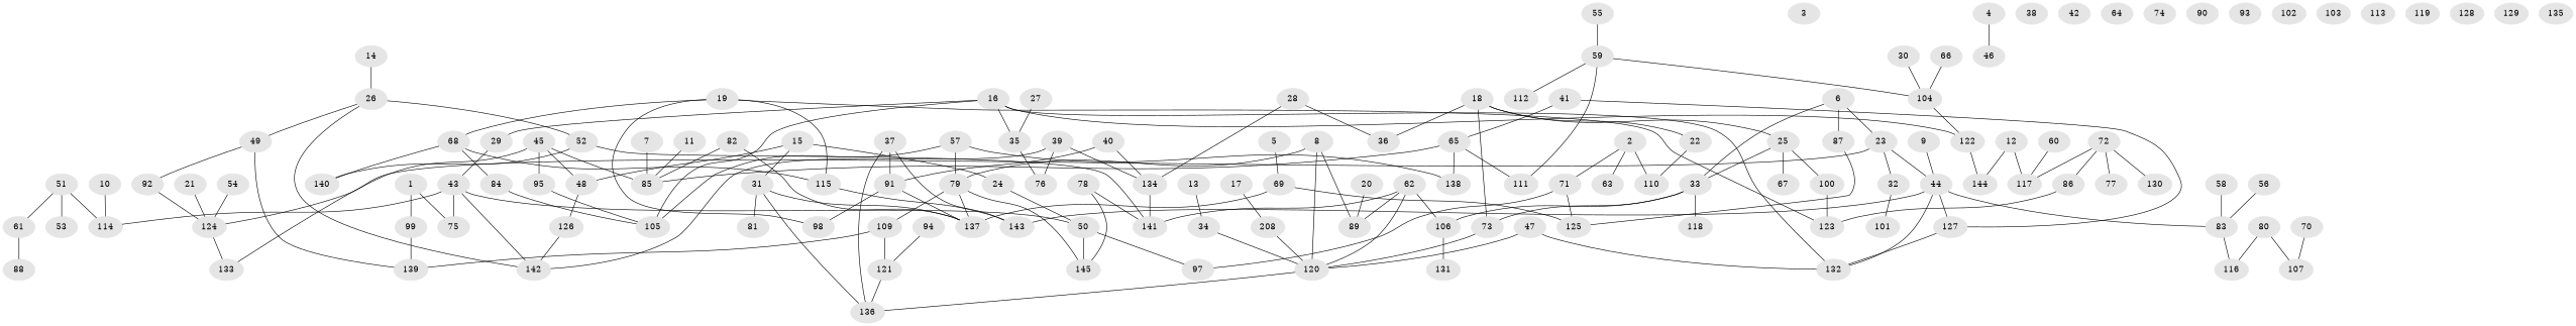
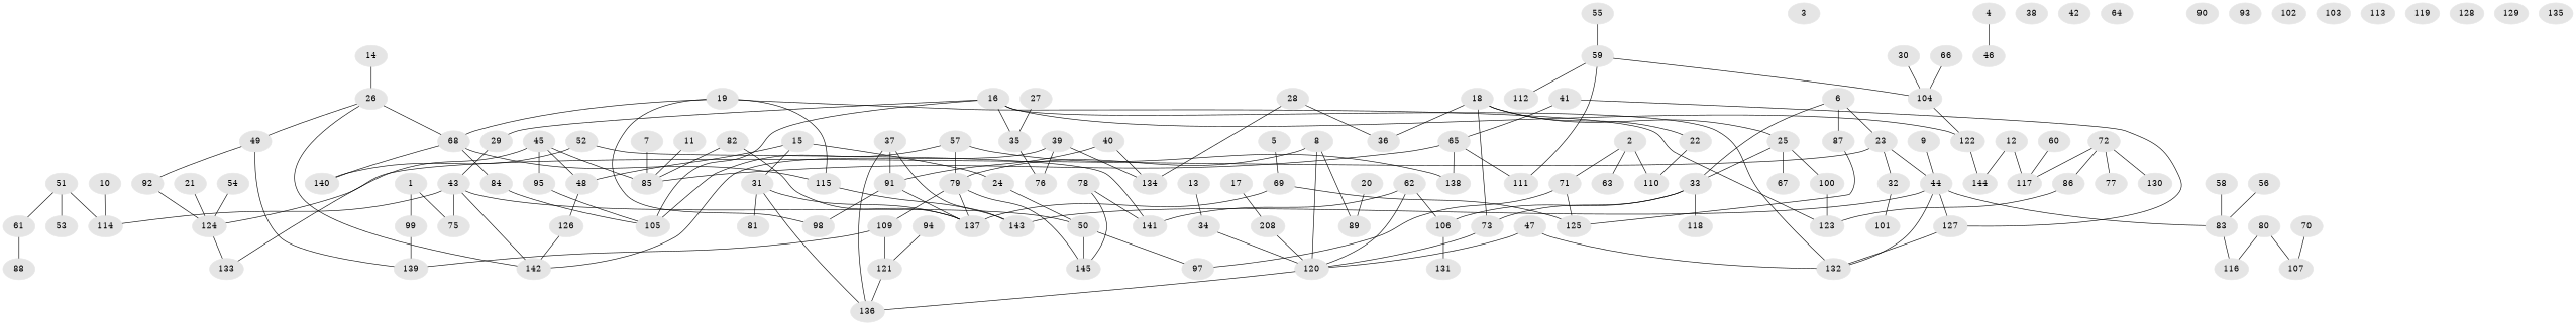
  graph {
    node [color=gray90 style=filled]
    1
    75
    99
    139
    2
    63
    71
    110
    97
    125
    3
    4
    46
    5
    69
    137
    6
    23
    33
    87
    44
    124
    32
    73
    106
    118
    7
    85
    8
    79
    89
    120
    145
    109
    136
    9
    132
    143
    127
    83
    10
    114
    11
    12
    117
    144
    13
    34
    14
    26
    68
    49
    142
    15
    24
    31
    48
    50
    81
    126
    16
    29
    35
    105
    122
    43
    76
    n68 [label=208]
    17
    18
    22
    25
    36
    67
    100
    19
    98
    115
    123
    140
    84
    20
    21
    133
    101
    92
    27
    28
    134
    141
    30
    104
    131
    37
    91
    38
    39
    40
    41
    65
    138
    111
    42
    116
    45
    95
    47
    51
    53
    61
    88
    52
    54
    55
    59
    112
    56
    57
    58
    60
    62
    64
    66
    70
    107
    72
    77
    86
    130
-   74
    78
    121
    80
    82
    90
    93
    94
    102
    103
    113
    119
    128
    129
    135
    1 -- 75
    1 -- 99
    99 -- 139
    2 -- 63
    2 -- 71
    2 -- 110
    71 -- 97
    71 -- 125
    4 -- 46
    5 -- 69
    69 -- 125
    69 -- 137
    6 -- 23
    6 -- 33
    6 -- 87
    23 -- 44
    23 -- 124
    23 -- 32
    33 -- 73
    33 -- 106
    33 -- 118
    87 -- 125
    44 -- 132
    44 -- 143
    44 -- 127
    44 -- 83
    124 -- 133
    32 -- 101
    73 -- 120
    106 -- 131
    7 -- 85
    8 -- 79
    8 -- 89
    8 -- 120
    79 -- 137
    79 -- 145
    79 -- 109
    120 -- 136
    109 -- 139
    109 -- 121
    9 -- 44
    127 -- 132
    83 -- 116
    10 -- 114
    11 -- 85
    12 -- 117
    12 -- 144
    13 -- 34
    34 -- 120
    14 -- 26
-   26 -- 52
+   26 -- 68
    26 -- 49
    26 -- 142
    68 -- 115
    68 -- 140
    68 -- 84
    49 -- 139
    49 -- 92
    15 -- 24
    15 -- 31
    15 -- 48
    24 -- 50
    31 -- 137
    31 -- 136
    31 -- 81
    48 -- 126
    50 -- 97
    50 -- 145
    126 -- 142
    16 -- 132
    16 -- 29
    16 -- 35
    16 -- 105
    16 -- 122
    29 -- 43
    35 -- 76
    122 -- 144
    43 -- 75
    43 -- 114
    43 -- 142
    43 -- 50
    n68 -- 120
    17 -- n68
    18 -- 73
    18 -- 22
    18 -- 25
    18 -- 36
    22 -- 110
    25 -- 33
    25 -- 67
    25 -- 100
    100 -- 123
    19 -- 68
    19 -- 98
    19 -- 115
    19 -- 123
    115 -- 143
    84 -- 105
    20 -- 89
    21 -- 124
    92 -- 124
    27 -- 35
    28 -- 36
    28 -- 134
-   134 -- 141
    30 -- 104
    104 -- 122
    37 -- 136
    37 -- 143
    37 -- 91
    91 -- 137
    91 -- 98
    39 -- 142
    39 -- 76
    39 -- 134
    40 -- 134
    40 -- 91
    41 -- 127
    41 -- 65
    65 -- 85
    65 -- 138
    65 -- 111
    45 -- 85
    45 -- 48
    45 -- 133
    45 -- 95
    95 -- 105
    47 -- 120
    47 -- 132
    51 -- 114
    51 -- 53
    51 -- 61
    61 -- 88
    52 -- 140
    52 -- 141
    54 -- 124
    55 -- 59
    59 -- 104
    59 -- 111
    59 -- 112
    56 -- 83
    57 -- 79
    57 -- 105
    57 -- 138
    58 -- 83
    60 -- 117
    62 -- 106
-   62 -- 89
    62 -- 120
    62 -- 141
    66 -- 104
    70 -- 107
    72 -- 117
    72 -- 77
    72 -- 86
    72 -- 130
    86 -- 123
    78 -- 145
    78 -- 141
    121 -- 136
    80 -- 116
    80 -- 107
    82 -- 137
    82 -- 85
    94 -- 121
  }
